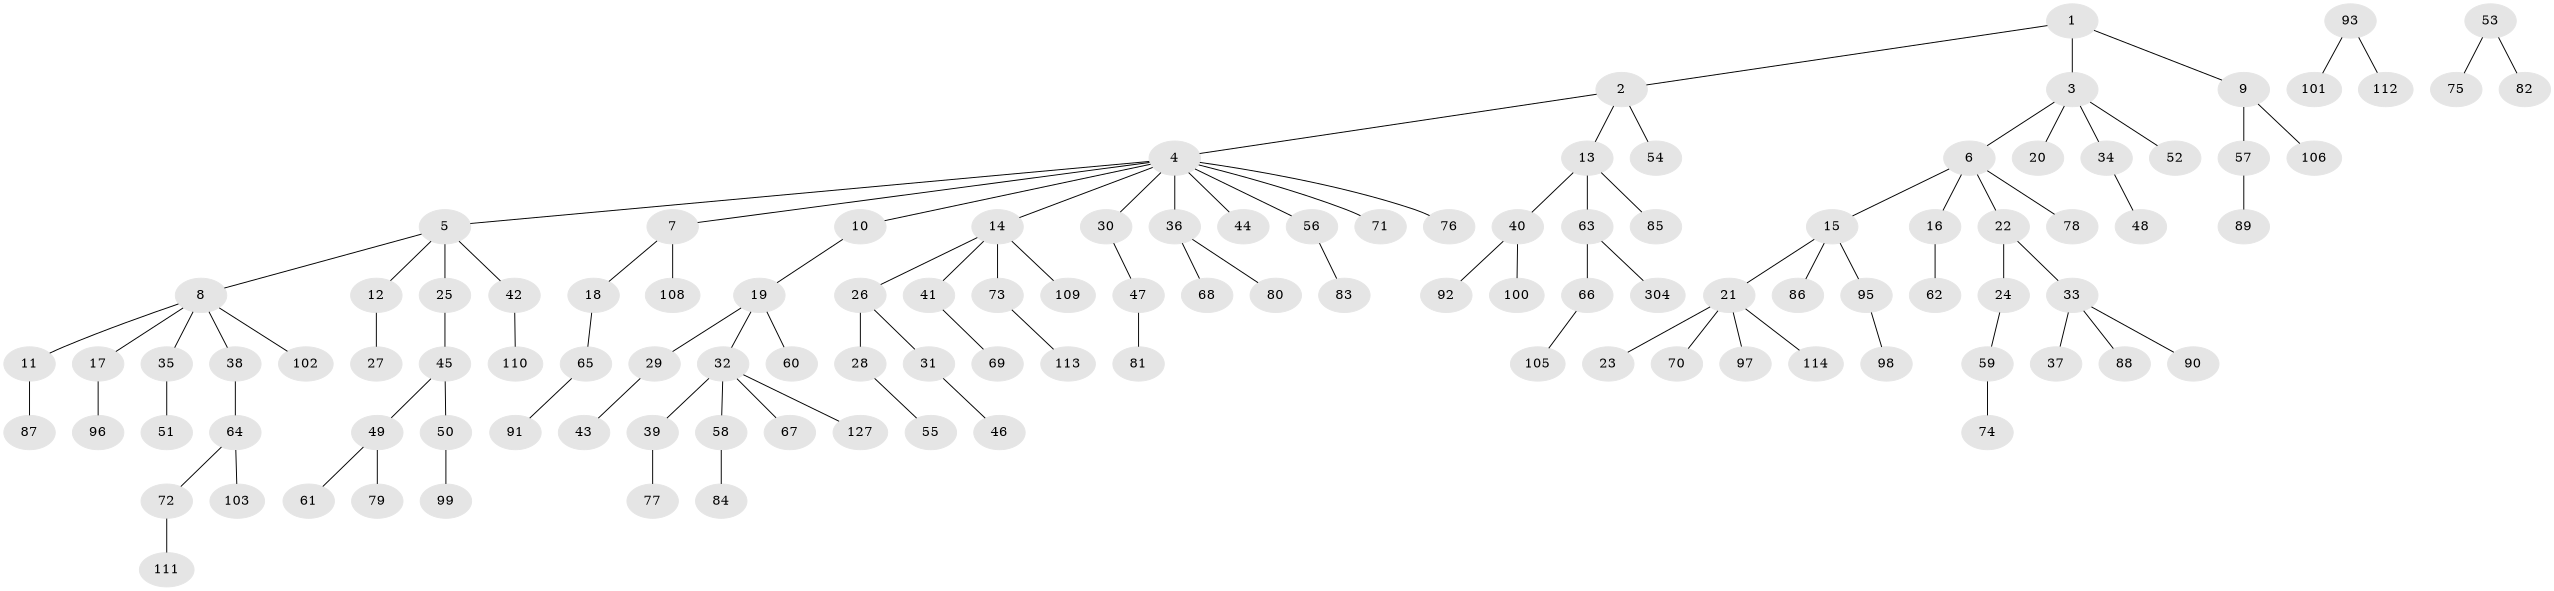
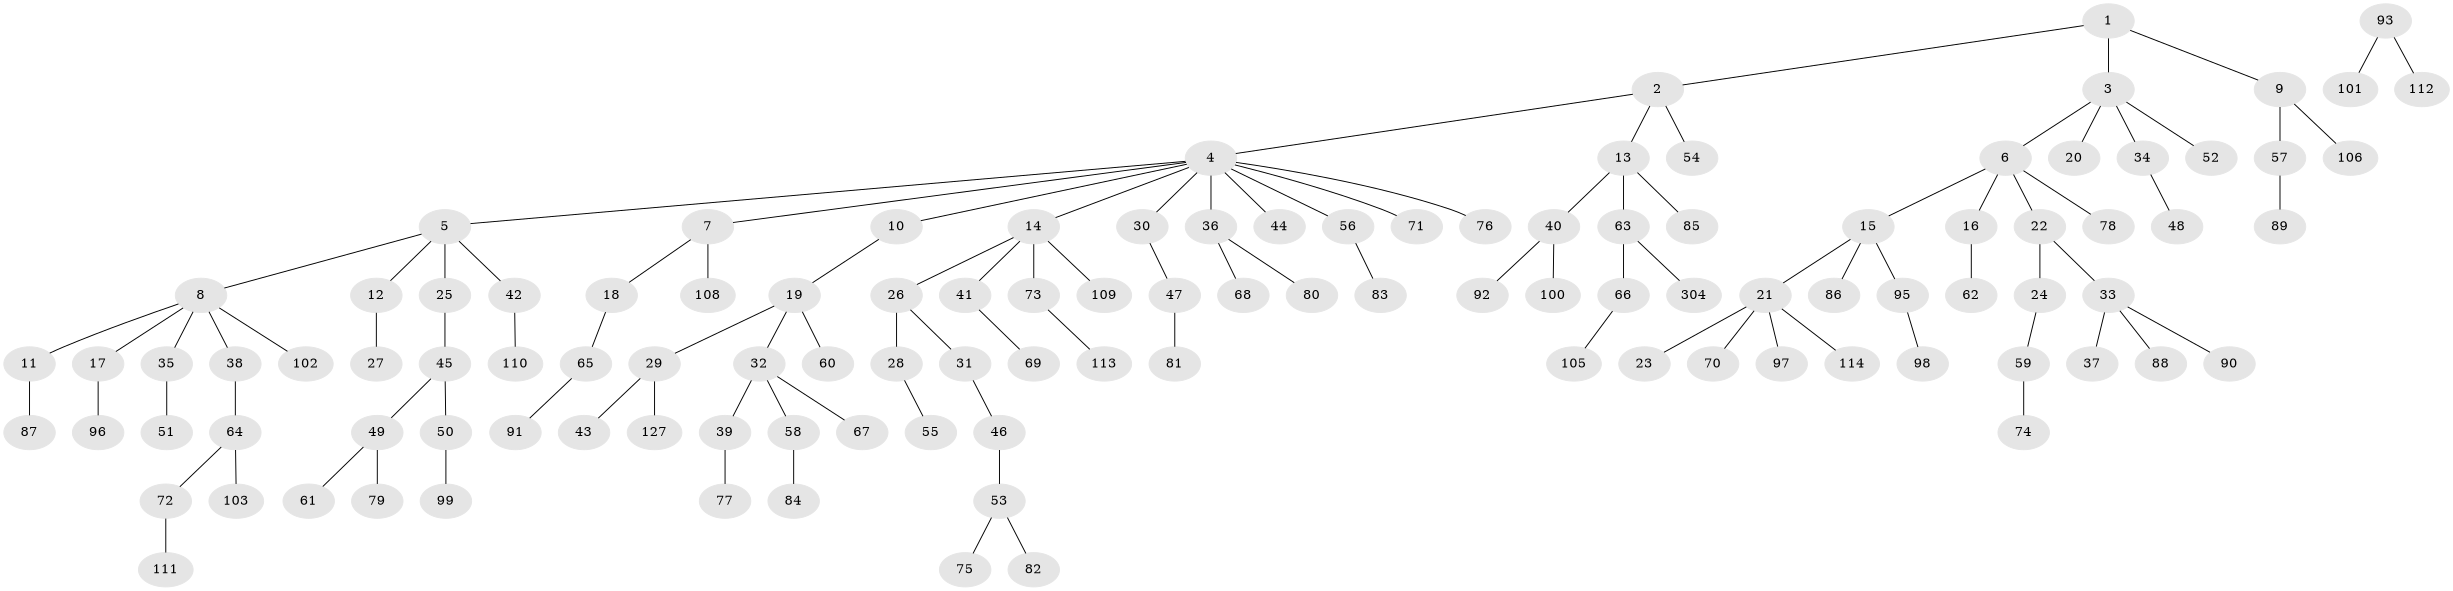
  graph {
    node [color=gray90 style=filled]
    1
    2
    3
    9
    4
    13
    54
    6
    20
    34
    52
    57
    106
    5
    7
    10
    14
    30
    36
    44
    56
    71
    76
    40
    63
    85
    15
    16
    22
    78
    48
    8
    12
    25
    42
    18
    108
    19
    26
    41
    73
    109
    47
    68
    80
    83
    11
    17
    35
    38
    102
    27
    45
    110
    21
    86
    95
    62
    24
    33
    65
    87
    96
    51
    64
    89
    29
    32
    60
    92
    100
    66
    n73 [label=304]
    28
    31
    69
    113
    23
    70
    97
    114
    98
    91
    43
    39
    58
    67
    n88 [label=127]
    59
    37
    88
    90
    74
    49
    50
    55
    46
    81
    93
    101
    112
    53
    77
    84
    72
    103
    61
    79
    99
    75
    82
    105
    111
    1 -- 2
    1 -- 3
    1 -- 9
    2 -- 4
    2 -- 13
    2 -- 54
    3 -- 6
    3 -- 20
    3 -- 34
    3 -- 52
    9 -- 57
    9 -- 106
    4 -- 5
    4 -- 7
    4 -- 10
    4 -- 14
    4 -- 30
    4 -- 36
    4 -- 44
    4 -- 56
    4 -- 71
    4 -- 76
    13 -- 40
    13 -- 63
    13 -- 85
    6 -- 15
    6 -- 16
    6 -- 22
    6 -- 78
    34 -- 48
    57 -- 89
    5 -- 8
    5 -- 12
    5 -- 25
    5 -- 42
    7 -- 18
    7 -- 108
    10 -- 19
    14 -- 26
    14 -- 41
    14 -- 73
    14 -- 109
    30 -- 47
    36 -- 68
    36 -- 80
    56 -- 83
    40 -- 92
    40 -- 100
    63 -- 66
    63 -- n73
    15 -- 21
    15 -- 86
    15 -- 95
    16 -- 62
    22 -- 24
    22 -- 33
    8 -- 11
    8 -- 17
    8 -- 35
    8 -- 38
    8 -- 102
    12 -- 27
    25 -- 45
    42 -- 110
    18 -- 65
    19 -- 29
    19 -- 32
    19 -- 60
    26 -- 28
    26 -- 31
    41 -- 69
    73 -- 113
    47 -- 81
    11 -- 87
    17 -- 96
    35 -- 51
    38 -- 64
    45 -- 49
    45 -- 50
    21 -- 23
    21 -- 70
    21 -- 97
    21 -- 114
    95 -- 98
    24 -- 59
    33 -- 37
    33 -- 88
    33 -- 90
    65 -- 91
    64 -- 72
    64 -- 103
    29 -- 43
    32 -- 39
    32 -- 58
    32 -- 67
-   32 -- n88
+   29 -- n88
    66 -- 105
    28 -- 55
    31 -- 46
    39 -- 77
    58 -- 84
    59 -- 74
    49 -- 61
    49 -- 79
    50 -- 99
+   46 -- 53
    93 -- 101
    93 -- 112
    53 -- 75
    53 -- 82
    72 -- 111
  }
